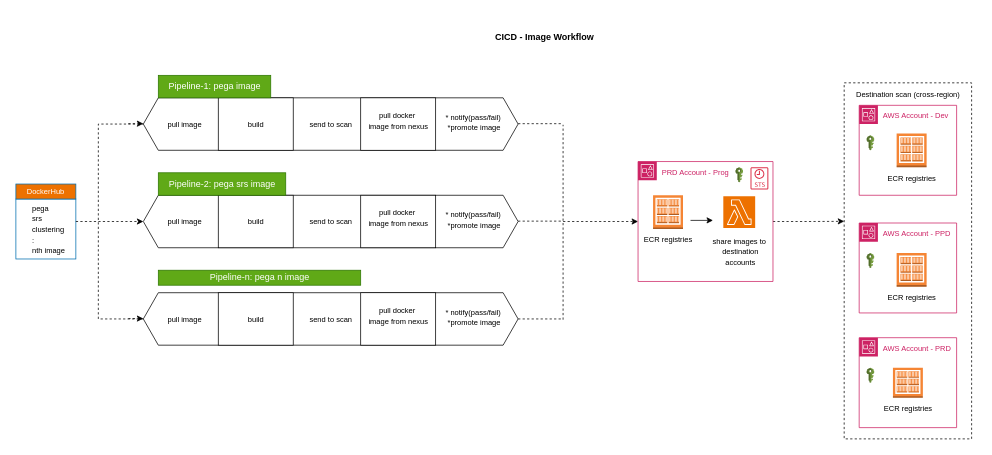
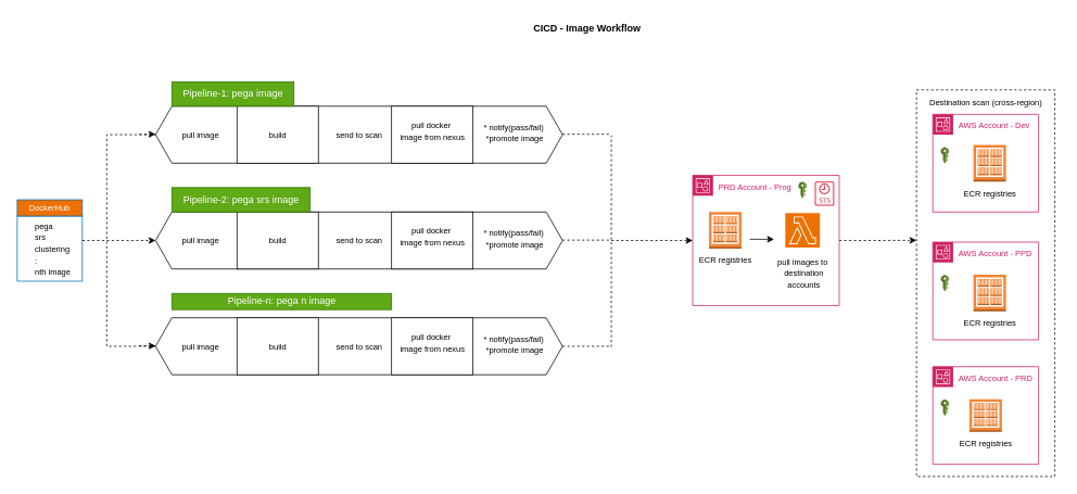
  <mxCell id="0" />
  <mxCell id="1" parent="0" />
  <mxCell id="2" value="" style="whiteSpace=wrap;html=1;aspect=fixed;fillColor=#FFFFFF;fontColor=#ffffff;strokeColor=#006EAF;" vertex="1" parent="1"><mxGeometry x="20" y="265" width="80" height="80" as="geometry" /></mxCell>
  <mxCell id="3" value="" style="shape=image;html=1;verticalAlign=top;verticalLabelPosition=bottom;labelBackgroundColor=#ffffff;imageAspect=0;aspect=fixed;image=https://cdn2.iconfinder.com/data/icons/boxicons-logos/24/bxl-docker-128.png;container=0;" vertex="1" parent="1"><mxGeometry x="25" y="270" width="15" height="15" as="geometry" /></mxCell>
  <mxCell id="4" value="" style="shape=hexagon;perimeter=hexagonPerimeter2;whiteSpace=wrap;html=1;fixedSize=1;" vertex="1" parent="1"><mxGeometry x="190" y="130" width="500" height="70" as="geometry" /></mxCell>
  <mxCell id="5" value="" style="rounded=0;whiteSpace=wrap;html=1;" vertex="1" parent="1"><mxGeometry x="290" y="130" width="100" height="70" as="geometry" /></mxCell>
  <mxCell id="6" value="" style="rounded=0;whiteSpace=wrap;html=1;" vertex="1" parent="1"><mxGeometry x="480" y="130" width="100" height="70" as="geometry" /></mxCell>
  <mxCell id="7" value="&lt;font style=&quot;font-size: 10px;&quot;&gt;pull image&lt;/font&gt;" style="text;html=1;align=center;verticalAlign=middle;resizable=0;points=[];autosize=1;strokeColor=none;fillColor=none;" vertex="1" parent="1"><mxGeometry x="210" y="150" width="70" height="30" as="geometry" /></mxCell>
  <mxCell id="8" value="&lt;font style=&quot;font-size: 10px;&quot;&gt;build&lt;/font&gt;" style="text;html=1;align=center;verticalAlign=middle;resizable=0;points=[];autosize=1;strokeColor=none;fillColor=none;" vertex="1" parent="1"><mxGeometry x="320" y="150" width="40" height="30" as="geometry" /></mxCell>
  <mxCell id="9" value="&lt;font style=&quot;font-size: 10px;&quot;&gt;send to scan&lt;/font&gt;" style="text;html=1;align=center;verticalAlign=middle;resizable=0;points=[];autosize=1;strokeColor=none;fillColor=none;" vertex="1" parent="1"><mxGeometry x="400" y="150" width="80" height="30" as="geometry" /></mxCell>
  <mxCell id="10" value="&lt;font style=&quot;font-size: 10px;&quot;&gt;pull docker&amp;nbsp;&lt;/font&gt;&lt;div&gt;&lt;font style=&quot;font-size: 10px;&quot;&gt;image from nexus&lt;/font&gt;&lt;/div&gt;" style="text;html=1;align=center;verticalAlign=middle;resizable=0;points=[];autosize=1;strokeColor=none;fillColor=none;" vertex="1" parent="1"><mxGeometry x="480" y="140" width="100" height="40" as="geometry" /></mxCell>
  <mxCell id="11" value="&lt;div style=&quot;text-align: left;&quot;&gt;&lt;span style=&quot;font-size: 10px;&quot;&gt;* notify(pass/fail)&lt;/span&gt;&lt;/div&gt;&lt;div style=&quot;text-align: left;&quot;&gt;&lt;font style=&quot;font-size: 10px;&quot;&gt;&amp;nbsp;*promote image&lt;/font&gt;&lt;/div&gt;&lt;div&gt;&lt;font style=&quot;font-size: 10px;&quot;&gt;&lt;br&gt;&lt;/font&gt;&lt;/div&gt;" style="text;html=1;align=center;verticalAlign=middle;resizable=0;points=[];autosize=1;strokeColor=none;fillColor=none;" vertex="1" parent="1"><mxGeometry x="580" y="140" width="100" height="60" as="geometry" /></mxCell>
  <mxCell id="12" value="Pipeline-1: pega image" style="text;html=1;align=center;verticalAlign=middle;resizable=0;points=[];autosize=1;fillColor=#60a917;fontColor=#ffffff;strokeColor=#2D7600;" vertex="1" parent="1"><mxGeometry x="210" y="100" width="150" height="30" as="geometry" /></mxCell>
  <mxCell id="13" value="" style="shape=hexagon;perimeter=hexagonPerimeter2;whiteSpace=wrap;html=1;fixedSize=1;" vertex="1" parent="1"><mxGeometry x="190" y="260" width="500" height="70" as="geometry" /></mxCell>
  <mxCell id="14" value="" style="rounded=0;whiteSpace=wrap;html=1;" vertex="1" parent="1"><mxGeometry x="290" y="260" width="100" height="70" as="geometry" /></mxCell>
  <mxCell id="15" value="" style="rounded=0;whiteSpace=wrap;html=1;" vertex="1" parent="1"><mxGeometry x="480" y="260" width="100" height="70" as="geometry" /></mxCell>
  <mxCell id="16" value="&lt;font style=&quot;font-size: 10px;&quot;&gt;pull image&lt;/font&gt;" style="text;html=1;align=center;verticalAlign=middle;resizable=0;points=[];autosize=1;strokeColor=none;fillColor=none;" vertex="1" parent="1"><mxGeometry x="210" y="280" width="70" height="30" as="geometry" /></mxCell>
  <mxCell id="17" value="&lt;font style=&quot;font-size: 10px;&quot;&gt;build&lt;/font&gt;" style="text;html=1;align=center;verticalAlign=middle;resizable=0;points=[];autosize=1;strokeColor=none;fillColor=none;" vertex="1" parent="1"><mxGeometry x="320" y="280" width="40" height="30" as="geometry" /></mxCell>
  <mxCell id="18" value="&lt;font style=&quot;font-size: 10px;&quot;&gt;send to scan&lt;/font&gt;" style="text;html=1;align=center;verticalAlign=middle;resizable=0;points=[];autosize=1;strokeColor=none;fillColor=none;" vertex="1" parent="1"><mxGeometry x="400" y="280" width="80" height="30" as="geometry" /></mxCell>
  <mxCell id="19" value="&lt;font style=&quot;font-size: 10px;&quot;&gt;pull docker&amp;nbsp;&lt;/font&gt;&lt;div&gt;&lt;font style=&quot;font-size: 10px;&quot;&gt;image from nexus&lt;/font&gt;&lt;/div&gt;" style="text;html=1;align=center;verticalAlign=middle;resizable=0;points=[];autosize=1;strokeColor=none;fillColor=none;" vertex="1" parent="1"><mxGeometry x="480" y="270" width="100" height="40" as="geometry" /></mxCell>
  <mxCell id="20" value="&lt;div style=&quot;text-align: left;&quot;&gt;&lt;span style=&quot;font-size: 10px;&quot;&gt;* notify(pass/fail)&lt;/span&gt;&lt;/div&gt;&lt;div style=&quot;text-align: left;&quot;&gt;&lt;font style=&quot;font-size: 10px;&quot;&gt;&amp;nbsp;*promote image&lt;/font&gt;&lt;/div&gt;&lt;div&gt;&lt;font style=&quot;font-size: 10px;&quot;&gt;&lt;br&gt;&lt;/font&gt;&lt;/div&gt;" style="text;html=1;align=center;verticalAlign=middle;resizable=0;points=[];autosize=1;strokeColor=none;fillColor=none;" vertex="1" parent="1"><mxGeometry x="580" y="270" width="100" height="60" as="geometry" /></mxCell>
  <mxCell id="21" value="Pipeline-2: pega srs image&lt;span style=&quot;caret-color: rgba(0, 0, 0, 0); color: rgba(0, 0, 0, 0); font-family: monospace; font-size: 0px; text-align: start;&quot;&gt;%3CmxGraphModel%3E%3Croot%3E%3CmxCell%20id%3D%220%22%2F%3E%3CmxCell%20id%3D%221%22%20parent%3D%220%22%2F%3E%3CmxCell%20id%3D%222%22%20value%3D%22%26lt%3Bfont%20style%3D%26quot%3Bfont-size%3A%2010px%3B%26quot%3B%26gt%3Bsend%20to%20scan%26lt%3B%2Ffont%26gt%3B%22%20style%3D%22text%3Bhtml%3D1%3Balign%3Dcenter%3BverticalAlign%3Dmiddle%3Bresizable%3D0%3Bpoints%3D%5B%5D%3Bautosize%3D1%3BstrokeColor%3Dnone%3BfillColor%3Dnone%3B%22%20vertex%3D%221%22%20parent%3D%221%22%3E%3CmxGeometry%20x%3D%22465%22%20y%3D%22155%22%20width%3D%2280%22%20height%3D%2230%22%20as%3D%22geometry%22%2F%3E%3C%2FmxCell%3E%3C%2Froot%3E%3C%2FmxGraphModel%3E&lt;/span&gt;" style="text;html=1;align=center;verticalAlign=middle;resizable=0;points=[];autosize=1;fillColor=#60a917;fontColor=#ffffff;strokeColor=#2D7600;" vertex="1" parent="1"><mxGeometry x="210" y="230" width="170" height="30" as="geometry" /></mxCell>
  <mxCell id="22" value="" style="shape=hexagon;perimeter=hexagonPerimeter2;whiteSpace=wrap;html=1;fixedSize=1;" vertex="1" parent="1"><mxGeometry x="190" y="390" width="500" height="70" as="geometry" /></mxCell>
  <mxCell id="23" value="" style="rounded=0;whiteSpace=wrap;html=1;" vertex="1" parent="1"><mxGeometry x="290" y="390" width="100" height="70" as="geometry" /></mxCell>
  <mxCell id="24" value="" style="rounded=0;whiteSpace=wrap;html=1;" vertex="1" parent="1"><mxGeometry x="480" y="390" width="100" height="70" as="geometry" /></mxCell>
  <mxCell id="25" value="&lt;font style=&quot;font-size: 10px;&quot;&gt;pull image&lt;/font&gt;" style="text;html=1;align=center;verticalAlign=middle;resizable=0;points=[];autosize=1;strokeColor=none;fillColor=none;" vertex="1" parent="1"><mxGeometry x="210" y="410" width="70" height="30" as="geometry" /></mxCell>
  <mxCell id="26" value="&lt;font style=&quot;font-size: 10px;&quot;&gt;build&lt;/font&gt;" style="text;html=1;align=center;verticalAlign=middle;resizable=0;points=[];autosize=1;strokeColor=none;fillColor=none;" vertex="1" parent="1"><mxGeometry x="320" y="410" width="40" height="30" as="geometry" /></mxCell>
  <mxCell id="27" value="&lt;font style=&quot;font-size: 10px;&quot;&gt;send to scan&lt;/font&gt;" style="text;html=1;align=center;verticalAlign=middle;resizable=0;points=[];autosize=1;strokeColor=none;fillColor=none;" vertex="1" parent="1"><mxGeometry x="400" y="410" width="80" height="30" as="geometry" /></mxCell>
  <mxCell id="28" value="&lt;font style=&quot;font-size: 10px;&quot;&gt;pull docker&amp;nbsp;&lt;/font&gt;&lt;div&gt;&lt;font style=&quot;font-size: 10px;&quot;&gt;image from nexus&lt;/font&gt;&lt;/div&gt;" style="text;html=1;align=center;verticalAlign=middle;resizable=0;points=[];autosize=1;strokeColor=none;fillColor=none;" vertex="1" parent="1"><mxGeometry x="480" y="400" width="100" height="40" as="geometry" /></mxCell>
  <mxCell id="29" value="&lt;div style=&quot;text-align: left;&quot;&gt;&lt;span style=&quot;font-size: 10px;&quot;&gt;* notify(pass/fail)&lt;/span&gt;&lt;/div&gt;&lt;div style=&quot;text-align: left;&quot;&gt;&lt;font style=&quot;font-size: 10px;&quot;&gt;&amp;nbsp;*promote image&lt;/font&gt;&lt;/div&gt;&lt;div&gt;&lt;font style=&quot;font-size: 10px;&quot;&gt;&lt;br&gt;&lt;/font&gt;&lt;/div&gt;" style="text;html=1;align=center;verticalAlign=middle;resizable=0;points=[];autosize=1;strokeColor=none;fillColor=none;" vertex="1" parent="1"><mxGeometry x="580" y="400" width="100" height="60" as="geometry" /></mxCell>
  <mxCell id="30" value="Pipeline-n: pega n image" style="text;html=1;align=center;verticalAlign=middle;resizable=0;points=[];autosize=1;fillColor=#60a917;fontColor=#ffffff;strokeColor=#2D7600;" vertex="1" parent="1"><mxGeometry x="210" y="360" width="270" height="20" as="geometry" /></mxCell>
  <mxCell id="31" value="" style="edgeStyle=orthogonalEdgeStyle;rounded=0;orthogonalLoop=1;jettySize=auto;html=1;entryX=0;entryY=0.389;entryDx=0;entryDy=0;entryPerimeter=0;dashed=1;" edge="1" parent="1" source="32" target="39"><mxGeometry relative="1" as="geometry"><mxPoint x="1170" y="295" as="targetPoint" /></mxGeometry></mxCell>
  <mxCell id="32" value="&lt;font style=&quot;font-size: 10px;&quot;&gt;PRD Account - Prog&lt;/font&gt;" style="points=[[0,0],[0.25,0],[0.5,0],[0.75,0],[1,0],[1,0.25],[1,0.5],[1,0.75],[1,1],[0.75,1],[0.5,1],[0.25,1],[0,1],[0,0.75],[0,0.5],[0,0.25]];outlineConnect=0;gradientColor=none;html=1;whiteSpace=wrap;fontSize=12;fontStyle=0;container=1;pointerEvents=0;collapsible=0;recursiveResize=0;shape=mxgraph.aws4.group;grIcon=mxgraph.aws4.group_account;strokeColor=#CD2264;fillColor=none;verticalAlign=top;align=left;spacingLeft=30;fontColor=#CD2264;dashed=0;" vertex="1" parent="1"><mxGeometry x="850" y="215" width="180" height="160" as="geometry" /></mxCell>
  <mxCell id="33" value="" style="edgeStyle=orthogonalEdgeStyle;rounded=0;orthogonalLoop=1;jettySize=auto;html=1;" edge="1" parent="32"><mxGeometry relative="1" as="geometry"><mxPoint x="70" y="78.5" as="sourcePoint" /><mxPoint x="100" y="78.5" as="targetPoint" /></mxGeometry></mxCell>
  <mxCell id="34" value="&lt;font style=&quot;font-size: 10px;&quot;&gt;ECR registries&lt;/font&gt;" style="outlineConnect=0;dashed=0;verticalLabelPosition=bottom;verticalAlign=top;align=center;html=1;shape=mxgraph.aws3.ecr_registry;fillColor=#F58534;gradientColor=none;" vertex="1" parent="32"><mxGeometry x="20" y="45" width="40" height="45" as="geometry" /></mxCell>
  <mxCell id="35" value="" style="sketch=0;points=[[0,0,0],[0.25,0,0],[0.5,0,0],[0.75,0,0],[1,0,0],[0,1,0],[0.25,1,0],[0.5,1,0],[0.75,1,0],[1,1,0],[0,0.25,0],[0,0.5,0],[0,0.75,0],[1,0.25,0],[1,0.5,0],[1,0.75,0]];outlineConnect=0;fontColor=#232F3E;fillColor=#ED7100;strokeColor=#ffffff;dashed=0;verticalLabelPosition=bottom;verticalAlign=top;align=center;html=1;fontSize=12;fontStyle=0;aspect=fixed;shape=mxgraph.aws4.resourceIcon;resIcon=mxgraph.aws4.lambda;" vertex="1" parent="32"><mxGeometry x="113.75" y="46.25" width="42.5" height="42.5" as="geometry" /></mxCell>
- <mxCell id="36" value="&lt;font style=&quot;font-size: 10px;&quot;&gt;share images&amp;nbsp;&lt;/font&gt;&lt;span style=&quot;font-size: 10px;&quot;&gt;to&lt;/span&gt;&lt;div&gt;&lt;div&gt;&lt;font style=&quot;font-size: 10px;&quot;&gt;&amp;nbsp;destination&lt;/font&gt;&lt;/div&gt;&lt;div&gt;&lt;font style=&quot;font-size: 10px;&quot;&gt;&amp;nbsp;accounts&lt;/font&gt;&lt;/div&gt;&lt;/div&gt;" style="text;html=1;align=center;verticalAlign=middle;resizable=0;points=[];autosize=1;strokeColor=none;fillColor=none;" vertex="1" parent="32"><mxGeometry x="90" y="90" width="90" height="60" as="geometry" /></mxCell>
+ <mxCell id="36" value="&lt;font style=&quot;font-size: 10px;&quot;&gt;pull images&amp;nbsp;&lt;/font&gt;&lt;span style=&quot;font-size: 10px;&quot;&gt;to&lt;/span&gt;&lt;div&gt;&lt;div&gt;&lt;font style=&quot;font-size: 10px;&quot;&gt;&amp;nbsp;destination&lt;/font&gt;&lt;/div&gt;&lt;div&gt;&lt;font style=&quot;font-size: 10px;&quot;&gt;&amp;nbsp;accounts&lt;/font&gt;&lt;/div&gt;&lt;/div&gt;" style="text;html=1;align=center;verticalAlign=middle;resizable=0;points=[];autosize=1;strokeColor=none;fillColor=none;" vertex="1" parent="32"><mxGeometry x="90" y="90" width="90" height="60" as="geometry" /></mxCell>
  <mxCell id="37" value="" style="sketch=0;outlineConnect=0;fontColor=#232F3E;gradientColor=none;fillColor=#DD344C;strokeColor=none;dashed=0;verticalLabelPosition=bottom;verticalAlign=top;align=center;html=1;fontSize=12;fontStyle=0;aspect=fixed;pointerEvents=1;shape=mxgraph.aws4.sts_alternate;" vertex="1" parent="32"><mxGeometry x="150" y="7.5" width="23.85" height="30" as="geometry" /></mxCell>
  <mxCell id="38" value="" style="outlineConnect=0;dashed=0;verticalLabelPosition=bottom;verticalAlign=top;align=center;html=1;shape=mxgraph.aws3.iam;fillColor=#759C3E;gradientColor=none;" vertex="1" parent="32"><mxGeometry x="130" y="7.5" width="10" height="20" as="geometry" /></mxCell>
  <mxCell id="39" value="" style="rounded=0;whiteSpace=wrap;html=1;fillColor=none;dashed=1;" vertex="1" parent="1"><mxGeometry x="1125" y="110" width="170" height="475" as="geometry" /></mxCell>
  <mxCell id="40" value="&lt;font style=&quot;font-size: 10px;&quot;&gt;AWS Account - Dev&lt;/font&gt;" style="points=[[0,0],[0.25,0],[0.5,0],[0.75,0],[1,0],[1,0.25],[1,0.5],[1,0.75],[1,1],[0.75,1],[0.5,1],[0.25,1],[0,1],[0,0.75],[0,0.5],[0,0.25]];outlineConnect=0;gradientColor=none;html=1;whiteSpace=wrap;fontSize=12;fontStyle=0;container=1;pointerEvents=0;collapsible=0;recursiveResize=0;shape=mxgraph.aws4.group;grIcon=mxgraph.aws4.group_account;strokeColor=#CD2264;fillColor=none;verticalAlign=top;align=left;spacingLeft=30;fontColor=#CD2264;dashed=0;" vertex="1" parent="1"><mxGeometry x="1145" y="140" width="130" height="120" as="geometry" /></mxCell>
  <mxCell id="41" value="&lt;font style=&quot;font-size: 10px;&quot;&gt;ECR registries&lt;/font&gt;" style="outlineConnect=0;dashed=0;verticalLabelPosition=bottom;verticalAlign=top;align=center;html=1;shape=mxgraph.aws3.ecr_registry;fillColor=#F58534;gradientColor=none;" vertex="1" parent="40"><mxGeometry x="50" y="37.5" width="40" height="45" as="geometry" /></mxCell>
  <mxCell id="42" value="" style="outlineConnect=0;dashed=0;verticalLabelPosition=bottom;verticalAlign=top;align=center;html=1;shape=mxgraph.aws3.iam;fillColor=#759C3E;gradientColor=none;" vertex="1" parent="40"><mxGeometry x="10" y="40" width="10" height="20" as="geometry" /></mxCell>
  <mxCell id="43" value="&lt;font style=&quot;font-size: 10px;&quot;&gt;AWS Account - PPD&lt;/font&gt;" style="points=[[0,0],[0.25,0],[0.5,0],[0.75,0],[1,0],[1,0.25],[1,0.5],[1,0.75],[1,1],[0.75,1],[0.5,1],[0.25,1],[0,1],[0,0.75],[0,0.5],[0,0.25]];outlineConnect=0;gradientColor=none;html=1;whiteSpace=wrap;fontSize=12;fontStyle=0;container=1;pointerEvents=0;collapsible=0;recursiveResize=0;shape=mxgraph.aws4.group;grIcon=mxgraph.aws4.group_account;strokeColor=#CD2264;fillColor=none;verticalAlign=top;align=left;spacingLeft=30;fontColor=#CD2264;dashed=0;" vertex="1" parent="1"><mxGeometry x="1145" y="297" width="130" height="120" as="geometry" /></mxCell>
  <mxCell id="44" value="&lt;font style=&quot;font-size: 10px;&quot;&gt;ECR registries&lt;/font&gt;" style="outlineConnect=0;dashed=0;verticalLabelPosition=bottom;verticalAlign=top;align=center;html=1;shape=mxgraph.aws3.ecr_registry;fillColor=#F58534;gradientColor=none;" vertex="1" parent="43"><mxGeometry x="50" y="40" width="40" height="45" as="geometry" /></mxCell>
  <mxCell id="45" value="" style="outlineConnect=0;dashed=0;verticalLabelPosition=bottom;verticalAlign=top;align=center;html=1;shape=mxgraph.aws3.iam;fillColor=#759C3E;gradientColor=none;" vertex="1" parent="43"><mxGeometry x="10" y="40" width="10" height="20" as="geometry" /></mxCell>
  <mxCell id="46" value="&lt;font style=&quot;font-size: 10px;&quot;&gt;AWS Account - PRD&lt;/font&gt;" style="points=[[0,0],[0.25,0],[0.5,0],[0.75,0],[1,0],[1,0.25],[1,0.5],[1,0.75],[1,1],[0.75,1],[0.5,1],[0.25,1],[0,1],[0,0.75],[0,0.5],[0,0.25]];outlineConnect=0;gradientColor=none;html=1;whiteSpace=wrap;fontSize=12;fontStyle=0;container=1;pointerEvents=0;collapsible=0;recursiveResize=0;shape=mxgraph.aws4.group;grIcon=mxgraph.aws4.group_account;strokeColor=#CD2264;fillColor=none;verticalAlign=top;align=left;spacingLeft=30;fontColor=#CD2264;dashed=0;" vertex="1" parent="1"><mxGeometry x="1145" y="450" width="130" height="120" as="geometry" /></mxCell>
  <mxCell id="47" value="&lt;font style=&quot;font-size: 10px;&quot;&gt;ECR registries&lt;/font&gt;" style="outlineConnect=0;dashed=0;verticalLabelPosition=bottom;verticalAlign=top;align=center;html=1;shape=mxgraph.aws3.ecr_registry;fillColor=#F58534;gradientColor=none;" vertex="1" parent="46"><mxGeometry x="45" y="40" width="40" height="40" as="geometry" /></mxCell>
  <mxCell id="48" value="" style="outlineConnect=0;dashed=0;verticalLabelPosition=bottom;verticalAlign=top;align=center;html=1;shape=mxgraph.aws3.iam;fillColor=#759C3E;gradientColor=none;" vertex="1" parent="46"><mxGeometry x="10" y="40" width="10" height="20" as="geometry" /></mxCell>
  <mxCell id="49" value="&lt;font style=&quot;font-size: 10px;&quot;&gt;Destination scan (cross-region)&lt;/font&gt;" style="text;html=1;align=center;verticalAlign=middle;resizable=0;points=[];autosize=1;strokeColor=none;fillColor=none;" vertex="1" parent="1"><mxGeometry x="1120" y="110" width="180" height="30" as="geometry" /></mxCell>
  <mxCell id="50" value="" style="endArrow=none;html=1;rounded=0;exitX=1;exitY=0.5;exitDx=0;exitDy=0;dashed=1;" edge="1" parent="1" source="22"><mxGeometry width="50" height="50" relative="1" as="geometry"><mxPoint x="820" y="440" as="sourcePoint" /><mxPoint x="750" y="425" as="targetPoint" /></mxGeometry></mxCell>
  <mxCell id="51" value="" style="endArrow=none;html=1;rounded=0;exitX=1;exitY=0.5;exitDx=0;exitDy=0;dashed=1;" edge="1" parent="1"><mxGeometry width="50" height="50" relative="1" as="geometry"><mxPoint x="690" y="164.5" as="sourcePoint" /><mxPoint x="750" y="164.5" as="targetPoint" /></mxGeometry></mxCell>
  <mxCell id="52" value="" style="endArrow=none;html=1;rounded=0;exitX=1;exitY=0.5;exitDx=0;exitDy=0;dashed=1;" edge="1" parent="1"><mxGeometry width="50" height="50" relative="1" as="geometry"><mxPoint x="690" y="294.5" as="sourcePoint" /><mxPoint x="750" y="294.5" as="targetPoint" /></mxGeometry></mxCell>
  <mxCell id="53" value="" style="endArrow=none;html=1;rounded=0;dashed=1;" edge="1" parent="1"><mxGeometry width="50" height="50" relative="1" as="geometry"><mxPoint x="750" y="426" as="sourcePoint" /><mxPoint x="750" y="166" as="targetPoint" /></mxGeometry></mxCell>
  <mxCell id="54" value="" style="endArrow=classic;html=1;rounded=0;dashed=1;" edge="1" parent="1"><mxGeometry width="50" height="50" relative="1" as="geometry"><mxPoint x="750" y="295" as="sourcePoint" /><mxPoint x="850" y="295" as="targetPoint" /></mxGeometry></mxCell>
  <mxCell id="55" value="" style="endArrow=none;html=1;rounded=0;exitX=0;exitY=0.5;exitDx=0;exitDy=0;entryX=0;entryY=0.5;entryDx=0;entryDy=0;strokeColor=default;dashed=1;" edge="1" parent="1" source="22" target="4"><mxGeometry width="50" height="50" relative="1" as="geometry"><mxPoint x="138" y="420" as="sourcePoint" /><mxPoint x="130" y="180" as="targetPoint" /><Array as="points"><mxPoint x="130" y="425" /><mxPoint x="130" y="165" /></Array></mxGeometry></mxCell>
  <mxCell id="56" value="" style="edgeStyle=none;orthogonalLoop=1;jettySize=auto;html=1;rounded=0;dashed=1;" edge="1" parent="1"><mxGeometry width="100" relative="1" as="geometry"><mxPoint x="170" y="424.5" as="sourcePoint" /><mxPoint x="190" y="424.5" as="targetPoint" /><Array as="points" /></mxGeometry></mxCell>
  <mxCell id="57" value="" style="edgeStyle=none;orthogonalLoop=1;jettySize=auto;html=1;rounded=0;dashed=1;" edge="1" parent="1"><mxGeometry width="100" relative="1" as="geometry"><mxPoint x="170" y="164.5" as="sourcePoint" /><mxPoint x="190" y="164.5" as="targetPoint" /><Array as="points" /></mxGeometry></mxCell>
  <mxCell id="58" value="" style="shape=image;html=1;verticalAlign=top;verticalLabelPosition=bottom;labelBackgroundColor=#ffffff;imageAspect=0;aspect=fixed;image=https://cdn2.iconfinder.com/data/icons/boxicons-logos/24/bxl-docker-128.png;container=0;" vertex="1" parent="1"><mxGeometry x="25" y="285" width="15" height="15" as="geometry" /></mxCell>
  <mxCell id="59" value="" style="shape=image;html=1;verticalAlign=top;verticalLabelPosition=bottom;labelBackgroundColor=#ffffff;imageAspect=0;aspect=fixed;image=https://cdn2.iconfinder.com/data/icons/boxicons-logos/24/bxl-docker-128.png;container=0;" vertex="1" parent="1"><mxGeometry x="25" y="298" width="15" height="15" as="geometry" /></mxCell>
  <mxCell id="60" value="" style="shape=image;html=1;verticalAlign=top;verticalLabelPosition=bottom;labelBackgroundColor=#ffffff;imageAspect=0;aspect=fixed;image=https://cdn2.iconfinder.com/data/icons/boxicons-logos/24/bxl-docker-128.png;container=0;" vertex="1" parent="1"><mxGeometry x="25" y="325" width="15" height="15" as="geometry" /></mxCell>
  <mxCell id="61" value="" style="group" vertex="1" connectable="0" parent="1"><mxGeometry x="20" y="245" width="90" height="100" as="geometry" /></mxCell>
  <mxCell id="62" value="&lt;font style=&quot;font-size: 10px;&quot;&gt;pega&lt;/font&gt;&lt;div&gt;&lt;font style=&quot;font-size: 10px;&quot;&gt;srs&lt;/font&gt;&lt;/div&gt;&lt;div&gt;&lt;font style=&quot;font-size: 10px;&quot;&gt;clustering&lt;/font&gt;&lt;/div&gt;&lt;div&gt;&lt;font size=&quot;1&quot;&gt;:&lt;/font&gt;&lt;/div&gt;&lt;div&gt;&lt;font size=&quot;1&quot;&gt;nth image&lt;/font&gt;&lt;/div&gt;" style="text;html=1;align=left;verticalAlign=middle;resizable=0;points=[];autosize=1;strokeColor=none;fillColor=none;" vertex="1" parent="61"><mxGeometry x="20" y="20" width="70" height="80" as="geometry" /></mxCell>
  <mxCell id="63" value="&lt;font style=&quot;font-size: 10px;&quot;&gt;DockerHub&lt;/font&gt;" style="rounded=0;whiteSpace=wrap;html=1;fillColor=#ed7100;fontColor=#ffffff;strokeColor=#006EAF;" vertex="1" parent="61"><mxGeometry width="80" height="20" as="geometry" /></mxCell>
  <mxCell id="64" value="" style="endArrow=classic;html=1;rounded=0;entryX=0;entryY=0.5;entryDx=0;entryDy=0;dashed=1;" edge="1" parent="1" target="13"><mxGeometry width="50" height="50" relative="1" as="geometry"><mxPoint x="100" y="295" as="sourcePoint" /><mxPoint x="180" y="290" as="targetPoint" /></mxGeometry></mxCell>
- <mxCell id="65" value="&lt;b&gt;CICD - Image Workflow&lt;/b&gt;" style="text;html=1;align=center;verticalAlign=middle;resizable=0;points=[];autosize=1;strokeColor=none;fillColor=none;" vertex="1" parent="1"><mxGeometry x="645" y="35" width="160" height="30" as="geometry" /></mxCell>
+ <mxCell id="65" value="&lt;b&gt;CICD - Image Workflow&lt;/b&gt;" style="text;html=1;align=center;verticalAlign=middle;resizable=0;points=[];autosize=1;strokeColor=none;fillColor=none;" vertex="1" parent="1"><mxGeometry x="640" y="20" width="160" height="30" as="geometry" /></mxCell>
